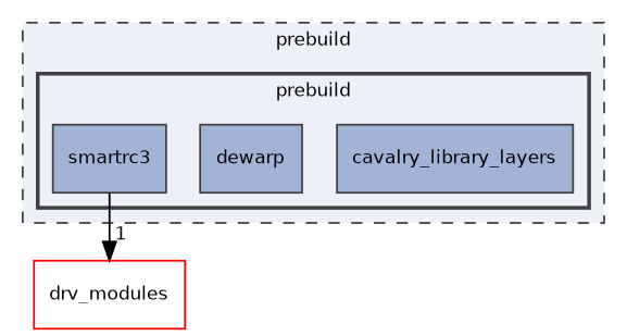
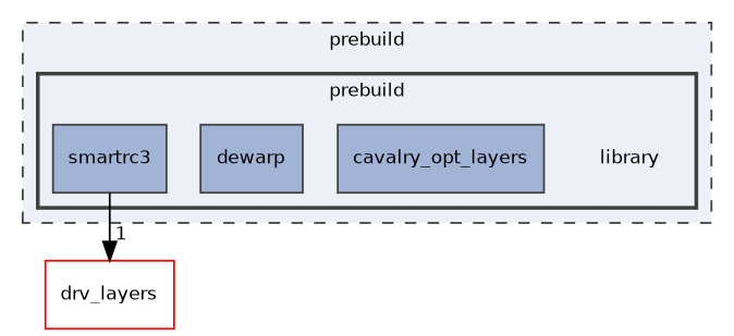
  digraph {
    compound=true
    node [fontname=Helvetica fontsize=10 shape=box color=grey25 fillcolor="#a2b4d6" style="filled,"]
-   n2 [label=cavalry_library_layers]
+   n1 [label=library shape=plaintext color="" fillcolor="" style=""]
+   n2 [label=cavalry_opt_layers]
    n3 [label=dewarp]
    n4 [label=smartrc3]
-   n5 [color=red fillcolor="#edf0f7" label=drv_modules style=""]
+   n5 [color=red fillcolor="#edf0f7" label=drv_layers style=""]
    subgraph cluster_1 {
      bgcolor="#edf0f7"
      fontname=Helvetica
      fontsize=10
      label=prebuild
      pencolor=grey25
      style="filled,dashed,"
      subgraph cluster_2 {
        bgcolor="#edf0f7"
        fontname=Helvetica
        fontsize=10
        pencolor=grey25
        style="filled,bold,"
+       n1
        n2
        n3
        n4
      }
    }
    n4 -> n5 [fontname=Helvetica fontsize=10 headlabel=1 labeldistance=1.5 labelfontname=Helvetica labelfontsize=10]
  }
